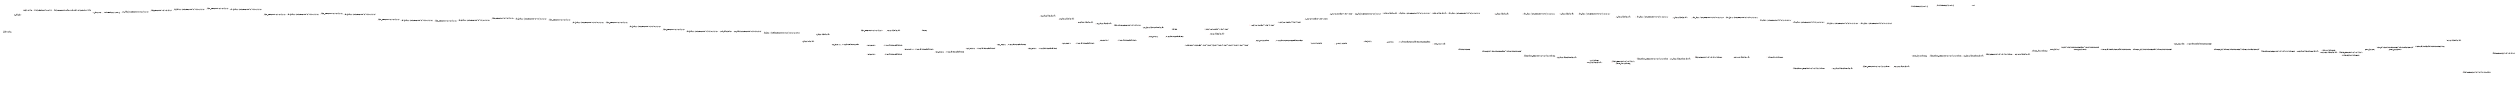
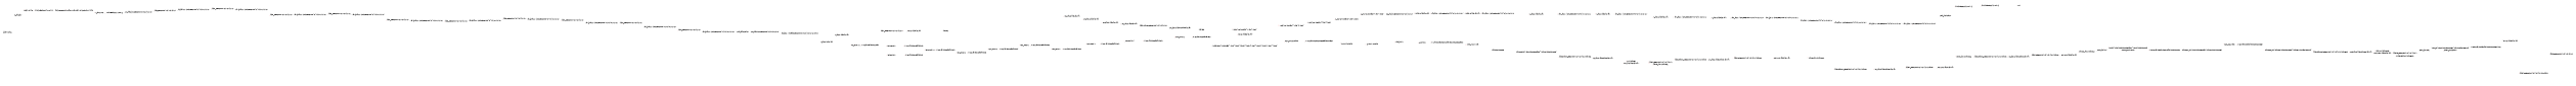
  digraph {
    rankdir=LR
    node [shape=record]
    n1 [label="  %a = alloca [11 x i32], align 16"]
    n2 [label="  %num = alloca i32, align 4"]
    n3 [label="  %0 = bitcast [11 x i32]* %a to i8*"]
    n4 [label="  %arrayidx = getelementptr inbounds [11 x i32], [11 x i32]* %a, i64 0, i64 0"]
    n5 [label="  %arrayidx.1 = getelementptr inbounds [11 x i32], [11 x i32]* %a, i64 0, i64 1"]
    n6 [label="  %arrayidx.2 = getelementptr inbounds [11 x i32], [11 x i32]* %a, i64 0, i64 2"]
    n7 [label="  %arrayidx.3 = getelementptr inbounds [11 x i32], [11 x i32]* %a, i64 0, i64 3"]
    n8 [label="  %arrayidx.4 = getelementptr inbounds [11 x i32], [11 x i32]* %a, i64 0, i64 4"]
    n9 [label="  %arrayidx.5 = getelementptr inbounds [11 x i32], [11 x i32]* %a, i64 0, i64 5"]
    n10 [label="  %arrayidx.6 = getelementptr inbounds [11 x i32], [11 x i32]* %a, i64 0, i64 6"]
    n11 [label="  %arrayidx.7 = getelementptr inbounds [11 x i32], [11 x i32]* %a, i64 0, i64 7"]
    n12 [label="  %arrayidx.8 = getelementptr inbounds [11 x i32], [11 x i32]* %a, i64 0, i64 8"]
    n13 [label="  %arrayidx.9 = getelementptr inbounds [11 x i32], [11 x i32]* %a, i64 0, i64 9"]
    n14 [label="  %arrayidx7 = getelementptr inbounds [11 x i32], [11 x i32]* %a, i64 0, i64 10"]
    n15 [label="  %arrayidx14.le = getelementptr inbounds [11 x i32], [11 x i32]* %a, i64 0, i64 %i8.069.lcssa.wide"]
    n16 [label="  %arrayidx2483 = getelementptr inbounds [11 x i32], [11 x i32]* %a, i64 0, i64 10"]
    n17 [label="  %arrayidx22.phi.trans.insert.epil = getelementptr inbounds [11 x i32], [11 x i32]* %a, i64 0, i64 %indvars.iv.next85.epil"]
    n18 [label="  %arrayidx24.epil = getelementptr inbounds [11 x i32], [11 x i32]* %a, i64 0, i64 %7"]
    n19 [label="  %arrayidx40.10.phi.trans.insert = getelementptr inbounds [11 x i32], [11 x i32]* %a, i64 0, i64 10"]
    n20 [label="  %arrayidx22.phi.trans.insert = getelementptr inbounds [11 x i32], [11 x i32]* %a, i64 0, i64 %indvars.iv.next85"]
    n21 [label="  %arrayidx24 = getelementptr inbounds [11 x i32], [11 x i32]* %a, i64 0, i64 %8"]
    n22 [label="  %arrayidx22.phi.trans.insert.1 = getelementptr inbounds [11 x i32], [11 x i32]* %a, i64 0, i64 %indvars.iv.next"]
    n23 [label="  %arrayidx24.1 = getelementptr inbounds [11 x i32], [11 x i32]* %a, i64 0, i64 %indvars.iv.next85"]
    n24 [label="  %arrayidx22.phi.trans.insert.2 = getelementptr inbounds [11 x i32], [11 x i32]* %a, i64 0, i64 %indvars.iv.next.1"]
    n25 [label="  %arrayidx24.2 = getelementptr inbounds [11 x i32], [11 x i32]* %a, i64 0, i64 %indvars.iv.next"]
    n26 [label="  %arrayidx22.phi.trans.insert.3 = getelementptr inbounds [11 x i32], [11 x i32]* %a, i64 0, i64 %indvars.iv.next.2"]
    n27 [label="  %arrayidx24.3 = getelementptr inbounds [11 x i32], [11 x i32]* %a, i64 0, i64 %indvars.iv.next.1"]
    n28 [label="  %1 = bitcast i32* %num to i8*"]
    n29 [label="  %call4 = call i32 (i8*, ...) @__isoc99_scanf(i8* getelementptr inbounds ([3 x i8], [3 x i8]* @.str.4, i64 0, i64 0), i32* nonnull %num)"]
    n30 [label="  %2 = load i32, i32* %num, align 4, !tbaa !2"]
    n31 [label="  call void @llvm.lifetime.start.p0i8(i64 44, i8* nonnull %0) #3"]
    n32 [label="  call void @llvm.memcpy.p0i8.p0i8.i64(i8* nonnull align 16 %0, i8* align 16 bitcast ([11 x i32]* @__const.func.a to i8*), i64 44, i1 false)"]
    n33 [label="  call void @llvm.lifetime.end.p0i8(i64 44, i8* nonnull %0) #3"]
    n34 [label="  %call1 = tail call i32 (i8*, ...) @printf(i8* getelementptr inbounds ([4 x i8], [4 x i8]* @.str.1, i64 0, i64 0), i32 1)"]
    n35 [label="  %14 = load i32, i32* %arrayidx, align 16, !tbaa !2"]
    n36 [label="  %call1.1 = tail call i32 (i8*, ...) @printf(i8* getelementptr inbounds ([4 x i8], [4 x i8]* @.str.1, i64 0, i64 0), i32 2)"]
    n37 [label="  %15 = load i32, i32* %arrayidx.1, align 4, !tbaa !2"]
    n38 [label="  %call1.2 = tail call i32 (i8*, ...) @printf(i8* getelementptr inbounds ([4 x i8], [4 x i8]* @.str.1, i64 0, i64 0), i32 3)"]
    n39 [label="  %16 = load i32, i32* %arrayidx.2, align 8, !tbaa !2"]
    n40 [label="  %call1.3 = tail call i32 (i8*, ...) @printf(i8* getelementptr inbounds ([4 x i8], [4 x i8]* @.str.1, i64 0, i64 0), i32 4)"]
    n41 [label="  %17 = load i32, i32* %arrayidx.3, align 4, !tbaa !2"]
    n42 [label="  %call1.4 = tail call i32 (i8*, ...) @printf(i8* getelementptr inbounds ([4 x i8], [4 x i8]* @.str.1, i64 0, i64 0), i32 5)"]
    n43 [label="  %18 = load i32, i32* %arrayidx.4, align 16, !tbaa !2"]
    n44 [label="  %call1.5 = tail call i32 (i8*, ...) @printf(i8* getelementptr inbounds ([4 x i8], [4 x i8]* @.str.1, i64 0, i64 0), i32 6)"]
    n45 [label="  %19 = load i32, i32* %arrayidx.5, align 4, !tbaa !2"]
    n46 [label="  %call1.6 = tail call i32 (i8*, ...) @printf(i8* getelementptr inbounds ([4 x i8], [4 x i8]* @.str.1, i64 0, i64 0), i32 7)"]
    n47 [label="  %.pre78 = load i32, i32* %arrayidx.6, align 8, !tbaa !2"]
    n48 [label="  %call1.7 = tail call i32 (i8*, ...) @printf(i8* getelementptr inbounds ([4 x i8], [4 x i8]* @.str.1, i64 0, i64 0), i32 8)"]
    n49 [label="  %.pre79 = load i32, i32* %arrayidx.7, align 4, !tbaa !2"]
    n50 [label="  %call1.8 = tail call i32 (i8*, ...) @printf(i8* getelementptr inbounds ([4 x i8], [4 x i8]* @.str.1, i64 0, i64 0), i32 9)"]
    n51 [label="  %.pre80 = load i32, i32* %arrayidx.8, align 16, !tbaa !2"]
    n52 [label="  %call1.9 = tail call i32 (i8*, ...) @printf(i8* getelementptr inbounds ([4 x i8], [4 x i8]* @.str.1, i64 0, i64 0), i32 10)"]
    n53 [label="  %3 = load i32, i32* %arrayidx.9, align 4, !tbaa !2"]
    n54 [label="  %.pre81 = load i32, i32* %arrayidx.9, align 4, !tbaa !2"]
    n55 [label="  store i32 %2, i32* %arrayidx7, align 8, !tbaa !2"]
    n56 [label="  store i32 %3, i32* %arrayidx2483, align 8, !tbaa !2"]
    n57 [label="  %.pre.epil = load i32, i32* %arrayidx22.phi.trans.insert.epil, align 4, !tbaa !2"]
    n58 [label="  store i32 %.pre.epil, i32* %arrayidx24.epil, align 4, !tbaa !2"]
    n59 [label="  %.pre82 = load i32, i32* %arrayidx40.10.phi.trans.insert, align 8, !tbaa !2"]
    n60 [label="  %.pre = load i32, i32* %arrayidx22.phi.trans.insert, align 16, !tbaa !2"]
    n61 [label="  store i32 %.pre, i32* %arrayidx24, align 4, !tbaa !2"]
    n62 [label="  %.pre.1 = load i32, i32* %arrayidx22.phi.trans.insert.1, align 4, !tbaa !2"]
    n63 [label="  store i32 %.pre.1, i32* %arrayidx24.1, align 16, !tbaa !2"]
    n64 [label="  %.pre.2 = load i32, i32* %arrayidx22.phi.trans.insert.2, align 8, !tbaa !2"]
    n65 [label="  store i32 %.pre.2, i32* %arrayidx24.2, align 4, !tbaa !2"]
    n66 [label="  %.pre.3 = load i32, i32* %arrayidx22.phi.trans.insert.3, align 4, !tbaa !2"]
    n67 [label="  store i32 %.pre.3, i32* %arrayidx24.3, align 8, !tbaa !2"]
    n68 [label="  call void @llvm.lifetime.start.p0i8(i64 4, i8* nonnull %1) #3"]
    n69 [label="  call void @llvm.lifetime.end.p0i8(i64 4, i8* nonnull %1) #3"]
    n70 [label="  %cmp6 = icmp sgt i32 %2, %3"]
    n71 [label="  %cmp15 = icmp slt i32 %2, 1"]
    n72 [label="  store i32 %2, i32* %arrayidx14.le, align 4, !tbaa !2"]
    n73 [label="  %cmp15.1 = icmp eq i32 %2, 1"]
    n74 [label="  %9 = phi i32 [ %.pre82, %for.cond.cleanup19 ], [ %2, %if.then ], [ 0, %for.inc29.8 ]"]
    n75 [label="  %cmp15.2 = icmp slt i32 %2, 3"]
    n76 [label="  %cmp15.3 = icmp eq i32 %2, 3"]
    n77 [label="  %cmp15.4 = icmp slt i32 %2, 5"]
    n78 [label="  %cmp15.5 = icmp eq i32 %2, 5"]
    n79 [label="  %cmp15.6 = icmp slt i32 %2, 7"]
    n80 [label="  %cmp15.7 = icmp eq i32 %2, 7"]
    n81 [label="  %cmp15.8 = icmp slt i32 %2, 9"]
    n82 [label="  %cmp15.9 = icmp slt i32 %2, %3"]
    n83 [label="  ret void"]
    n84 [label="  %puts = tail call i32 @puts(i8* getelementptr inbounds ([22 x i8], [22 x i8]* @str, i64 0, i64 0))"]
    n85 [label="  %call41 = call i32 (i8*, ...) @printf(i8* getelementptr inbounds ([4 x i8], [4 x i8]* @.str.1, i64 0, i64 0), i32 %14)"]
    n86 [label="  %call41.1 = call i32 (i8*, ...) @printf(i8* getelementptr inbounds ([4 x i8], [4 x i8]* @.str.1, i64 0, i64 0), i32 %15)"]
    n87 [label="  %call41.2 = call i32 (i8*, ...) @printf(i8* getelementptr inbounds ([4 x i8], [4 x i8]* @.str.1, i64 0, i64 0), i32 %16)"]
    n88 [label="  %call41.3 = call i32 (i8*, ...) @printf(i8* getelementptr inbounds ([4 x i8], [4 x i8]* @.str.1, i64 0, i64 0), i32 %17)"]
    n89 [label="  %call41.4 = call i32 (i8*, ...) @printf(i8* getelementptr inbounds ([4 x i8], [4 x i8]* @.str.1, i64 0, i64 0), i32 %18)"]
    n90 [label="  %call41.5 = call i32 (i8*, ...) @printf(i8* getelementptr inbounds ([4 x i8], [4 x i8]* @.str.1, i64 0, i64 0), i32 %19)"]
    n91 [label="  %13 = phi i32 [ %.pre78, %for.cond.cleanup19 ], [ 7, %if.then ], [ 7, %for.inc29.8 ]"]
    n92 [label="  %12 = phi i32 [ %.pre79, %for.cond.cleanup19 ], [ 8, %if.then ], [ 8, %for.inc29.8 ]"]
    n93 [label="  %11 = phi i32 [ %.pre80, %for.cond.cleanup19 ], [ 9, %if.then ], [ 9, %for.inc29.8 ]"]
    n94 [label="  %putchar = tail call i32 @putchar(i32 10)"]
    n95 [label="  %10 = phi i32 [ %.pre81, %for.cond.cleanup19 ], [ %3, %if.then ], [ %3, %for.inc29.8 ]"]
    n96 [label="  %puts62 = tail call i32 @puts(i8* getelementptr inbounds ([22 x i8], [22 x i8]* @str.6, i64 0, i64 0))"]
    n97 [label="  br i1 %cmp6, label %if.then, label %for.body12.preheader"]
    n98 [label="  br i1 %cmp15, label %for.body20.preheader, label %for.inc29"]
    n99 [label="  br label %if.end32"]
    n100 [label="  br i1 %cmp15.1, label %for.body20.preheader, label %for.inc29.1"]
    n101 [label="  %call41.10 = call i32 (i8*, ...) @printf(i8* getelementptr inbounds ([4 x i8], [4 x i8]* @.str.1, i64 0, i64 0), i32 %9)"]
    n102 [label="  br i1 %cmp15.2, label %for.body20.preheader, label %for.inc29.2"]
    n103 [label="  br i1 %cmp15.3, label %for.body20.preheader, label %for.inc29.3"]
    n104 [label="  br i1 %cmp15.4, label %for.body20.preheader, label %for.inc29.4"]
    n105 [label="  br i1 %cmp15.5, label %for.body20.preheader, label %for.inc29.5"]
    n106 [label="  br i1 %cmp15.6, label %for.body20.preheader, label %for.inc29.6"]
    n107 [label="  br i1 %cmp15.7, label %for.body20.preheader, label %for.inc29.7"]
    n108 [label="  br i1 %cmp15.8, label %for.body20.preheader, label %for.inc29.8"]
    n109 [label="  br i1 %cmp15.9, label %for.body20.preheader, label %if.end32"]
    n110 [label="  %cmp1884 = icmp ult i64 %i8.069.lcssa.wide, 9"]
    n111 [label="  %call41.9 = call i32 (i8*, ...) @printf(i8* getelementptr inbounds ([4 x i8], [4 x i8]* @.str.1, i64 0, i64 0), i32 %10)"]
    n112 [label="  %i8.069.lcssa.wide = phi i64 [ 0, %for.body12.preheader ], [ 1, %for.inc29 ], [ 2, %for.inc29.1 ], [ 3, %for.inc29.2 ], [ 4, %for.inc29.3 ], [ 5, %for.inc29.4 ], [ 6, %for.inc29.5 ], [ 7, %for.inc29.6 ], [ 8, %for.inc29.7 ], [ 9, %for.inc29.8 ]"]
    n113 [label="  %4 = sub nsw i64 9, %i8.069.lcssa.wide"]
    n114 [label="  %5 = sub nsw i64 8, %i8.069.lcssa.wide"]
    n115 [label="  br i1 %cmp1884, label %for.body20.for.body20_crit_edge.preheader, label %for.cond.cleanup19"]
    n116 [label="  %xtraiter = and i64 %4, 3"]
    n117 [label="  %unroll_iter = sub nsw i64 %4, %xtraiter"]
    n118 [label="  %6 = icmp ult i64 %5, 3"]
    n119 [label="  %lcmp.mod = icmp eq i64 %xtraiter, 0"]
    n120 [label="  %epil.iter = phi i64 [ %epil.iter.sub, %for.body20.for.body20_crit_edge.epil ], [ %xtraiter, %for.cond.cleanup19.loopexit.unr-lcssa ]"]
    n121 [label="  br label %for.body20.for.body20_crit_edge"]
    n122 [label="  %niter = phi i64 [ %unroll_iter, %for.body20.for.body20_crit_edge.preheader.new ], [ %niter.nsub.3, %for.body20.for.body20_crit_edge ]"]
    n123 [label="  br i1 %6, label %for.cond.cleanup19.loopexit.unr-lcssa, label %for.body20.for.body20_crit_edge.preheader.new"]
    n124 [label="  br i1 %lcmp.mod, label %for.cond.cleanup19, label %for.body20.for.body20_crit_edge.epil"]
    n125 [label="  %epil.iter.sub = add i64 %epil.iter, -1"]
    n126 [label="  %indvars.iv.next85.unr = phi i64 [ 8, %for.body20.for.body20_crit_edge.preheader ], [ %indvars.iv.next.3, %for.body20.for.body20_crit_edge ]"]
    n127 [label="  %indvars.iv.next85.epil = phi i64 [ %indvars.iv.next.epil, %for.body20.for.body20_crit_edge.epil ], [ %indvars.iv.next85.unr, %for.cond.cleanup19.loopexit.unr-lcssa ]"]
    n128 [label="  %indvars.iv.next85 = phi i64 [ 8, %for.body20.for.body20_crit_edge.preheader.new ], [ %indvars.iv.next.3, %for.body20.for.body20_crit_edge ]"]
    n129 [label="  %niter.nsub.3 = add i64 %niter, -4"]
    n130 [label="  %8 = or i64 %indvars.iv.next85, 1"]
    n131 [label="  %indvars.iv.next = add nsw i64 %indvars.iv.next85, -1"]
    n132 [label="  %indvars.iv.next.1 = add nsw i64 %indvars.iv.next85, -2"]
    n133 [label="%store.iv.next.2 = add nsw i64 %indvars.iv.next85, -3"]
    n134 [label="  %indvars.iv.next.3 = add nsw i64 %indvars.iv.next85, -4"]
    n135 [label="  %7 = add nuw nsw i64 %indvars.iv.next85.epil, 1"]
    n136 [label="  %indvars.iv.next.epil = add nsw i64 %indvars.iv.next85.epil, -1"]
    n137 [label="  %epil.iter.cmp = icmp eq i64 %epil.iter.sub, 0"]
    n138 [label="  br i1 %epil.iter.cmp, label %for.cond.cleanup19, label %for.body20.for.body20_crit_edge.epil, !llvm.loop !6"]
    n139 [label="  %puts63 = call i32 @puts(i8* getelementptr inbounds ([22 x i8], [22 x i8]* @str.7, i64 0, i64 0))"]
    n140 [label="  %call41.6 = call i32 (i8*, ...) @printf(i8* getelementptr inbounds ([4 x i8], [4 x i8]* @.str.1, i64 0, i64 0), i32 %13)"]
    n141 [label="  %call41.7 = call i32 (i8*, ...) @printf(i8* getelementptr inbounds ([4 x i8], [4 x i8]* @.str.1, i64 0, i64 0), i32 %12)"]
    n142 [label="  %call41.8 = call i32 (i8*, ...) @printf(i8* getelementptr inbounds ([4 x i8], [4 x i8]* @.str.1, i64 0, i64 0), i32 %11)"]
    n143 [label="  br label %if.end32"]
    n144 [label="  %niter.ncmp.3 = icmp eq i64 %niter.nsub.3, 0"]
    n145 [label="  br i1 %niter.ncmp.3, label %for.cond.cleanup19.loopexit.unr-lcssa, label %for.body20.for.body20_crit_edge"]
+   n146 [label="  %putchar64 = call i32 @putchar(i32 10)"]
    n1 -> n2
    n1 -> n3 [color=red]
    n1 -> n4 [color=red]
    n1 -> n5 [color=red]
    n1 -> n6 [color=red]
    n1 -> n7 [color=red]
    n1 -> n8 [color=red]
    n1 -> n9 [color=red]
    n1 -> n10 [color=red]
    n1 -> n11 [color=red]
    n1 -> n12 [color=red]
    n1 -> n13 [color=red]
    n1 -> n14 [color=red]
    n1 -> n15 [color=red]
    n1 -> n16 [color=red]
    n1 -> n17 [color=red]
    n1 -> n18 [color=red]
    n1 -> n19 [color=red]
    n1 -> n20 [color=red]
    n1 -> n21 [color=red]
    n1 -> n22 [color=red]
    n1 -> n23 [color=red]
    n1 -> n24 [color=red]
    n1 -> n25 [color=red]
    n1 -> n26 [color=red]
    n1 -> n27 [color=red]
    n2 -> n3
    n2 -> n28 [color=red]
    n2 -> n29 [color=red]
    n2 -> n30 [color=red]
    n3 -> n31
    n3 -> n31 [color=red]
    n3 -> n32 [color=red]
    n3 -> n33 [color=red]
    n4 -> n34
    n4 -> n35 [color=red]
    n5 -> n36
    n5 -> n37 [color=red]
    n6 -> n38
    n6 -> n39 [color=red]
    n7 -> n40
    n7 -> n41 [color=red]
    n8 -> n42
    n8 -> n43 [color=red]
    n9 -> n44
    n9 -> n45 [color=red]
    n10 -> n46
    n10 -> n47 [color=red]
    n11 -> n48
    n11 -> n49 [color=red]
    n12 -> n50
    n12 -> n51 [color=red]
    n13 -> n52
    n13 -> n53 [color=red]
    n13 -> n54 [color=red]
    n14 -> n55
    n15 -> n16
    n16 -> n56
    n17 -> n57
    n17 -> n57 [color=red]
    n18 -> n58
    n19 -> n59
    n19 -> n59 [color=red]
    n20 -> n60
    n20 -> n60 [color=red]
    n21 -> n61
    n22 -> n62
    n22 -> n62 [color=red]
    n23 -> n63
    n24 -> n64
    n24 -> n64 [color=red]
    n25 -> n65
    n26 -> n66
    n26 -> n66 [color=red]
    n27 -> n67
    n28 -> n68
    n28 -> n68 [color=red]
    n28 -> n69 [color=red]
    n29 -> n30
    n30 -> n53
    n30 -> n55 [color=red]
    n30 -> n70 [color=red]
    n30 -> n71 [color=red]
    n30 -> n72 [color=red]
    n30 -> n73 [color=red]
    n30 -> n74 [color=red]
    n30 -> n75 [color=red]
    n30 -> n76 [color=red]
    n30 -> n77 [color=red]
    n30 -> n78 [color=red]
    n30 -> n79 [color=red]
    n30 -> n80 [color=red]
    n30 -> n81 [color=red]
    n30 -> n82 [color=red]
    n31 -> n32
    n32 -> n28
    n33 -> n83
    n34 -> n5
    n35 -> n85
    n35 -> n85 [color=red]
    n36 -> n6
    n37 -> n86
    n37 -> n86 [color=red]
    n38 -> n7
    n39 -> n87
    n39 -> n87 [color=red]
    n40 -> n8
    n41 -> n88
    n41 -> n88 [color=red]
    n42 -> n9
    n43 -> n89
    n43 -> n89 [color=red]
    n44 -> n10
    n45 -> n90
    n45 -> n90 [color=red]
    n46 -> n11
    n47 -> n49
    n47 -> n91 [color=red]
    n48 -> n12
    n49 -> n51
    n49 -> n92 [color=red]
    n50 -> n13
    n51 -> n54
    n51 -> n93 [color=red]
    n52 -> n94
    n53 -> n56 [color=red]
    n53 -> n70
    n53 -> n70 [color=red]
    n53 -> n82 [color=red]
    n53 -> n95 [color=red]
    n53 -> n95 [color=red]
    n54 -> n19
    n54 -> n95 [color=red]
    n55 -> n14 [color=red]
    n55 -> n99
    n56 -> n16 [color=red]
    n56 -> n110
    n57 -> n58 [color=red]
    n57 -> n135
    n58 -> n18 [color=red]
    n58 -> n136
    n59 -> n74 [color=red]
    n59 -> n143
    n60 -> n61 [color=red]
    n60 -> n130
    n61 -> n21 [color=red]
    n61 -> n131
    n62 -> n23
    n62 -> n63 [color=red]
    n63 -> n23 [color=red]
    n63 -> n132
    n64 -> n25
    n64 -> n65 [color=red]
    n65 -> n25 [color=red]
    n65 -> n133
    n66 -> n27
    n66 -> n67 [color=red]
    n67 -> n27 [color=red]
    n67 -> n134
    n68 -> n84
    n69 -> n33
    n70 -> n97
    n70 -> n97 [color=red]
    n71 -> n98
    n71 -> n98 [color=red]
    n72 -> n15 [color=red]
    n73 -> n100
    n73 -> n100 [color=red]
    n74 -> n95
    n74 -> n101 [color=red]
    n75 -> n102
    n75 -> n102 [color=red]
    n76 -> n103
    n76 -> n103 [color=red]
    n77 -> n104
    n77 -> n104 [color=red]
    n78 -> n105
    n78 -> n105 [color=red]
    n79 -> n106
    n79 -> n106 [color=red]
    n80 -> n107
    n80 -> n107 [color=red]
    n81 -> n108
    n81 -> n108 [color=red]
    n82 -> n109
    n82 -> n109 [color=red]
    n84 -> n4
    n85 -> n37
    n86 -> n39
    n87 -> n41
    n88 -> n43
    n89 -> n45
    n90 -> n140
    n91 -> n139
    n91 -> n140 [color=red]
    n92 -> n91
    n92 -> n141 [color=red]
    n93 -> n92
    n93 -> n142 [color=red]
    n94 -> n96
    n95 -> n93
    n95 -> n111 [color=red]
    n96 -> n29
    n97 -> n14
    n97 -> n71
    n97 -> n73
    n98 -> n112
    n99 -> n74
    n100 -> n75
    n100 -> n112
+   n101 -> n146
    n102 -> n76
    n102 -> n112
    n103 -> n77
    n103 -> n112
    n104 -> n78
    n104 -> n112
    n105 -> n79
    n105 -> n112
    n106 -> n80
    n106 -> n112
    n107 -> n81
    n107 -> n112
    n108 -> n82
    n108 -> n112
    n109 -> n74
    n109 -> n112
    n110 -> n115
    n110 -> n115 [color=red]
    n111 -> n101
    n112 -> n15
    n112 -> n15 [color=red]
    n112 -> n110 [color=red]
    n112 -> n113 [color=red]
    n112 -> n114 [color=red]
    n113 -> n114
    n113 -> n116 [color=red]
    n113 -> n117 [color=red]
    n114 -> n116
    n114 -> n118 [color=red]
    n115 -> n72
    n115 -> n113
    n116 -> n117 [color=red]
    n116 -> n118
    n116 -> n119 [color=red]
    n116 -> n120 [color=red]
    n117 -> n121
    n117 -> n122 [color=red]
    n118 -> n123
    n118 -> n123 [color=red]
    n119 -> n124
    n119 -> n124 [color=red]
    n120 -> n17
    n120 -> n125 [color=red]
    n121 -> n128
    n122 -> n20
    n122 -> n129 [color=red]
    n123 -> n117
    n123 -> n126
    n124 -> n72
    n124 -> n127
    n125 -> n120 [color=red]
    n125 -> n137
    n125 -> n137 [color=red]
    n126 -> n119
    n126 -> n127 [color=red]
    n127 -> n17 [color=red]
    n127 -> n120
    n127 -> n135 [color=red]
    n127 -> n136 [color=red]
    n128 -> n20 [color=red]
    n128 -> n23 [color=red]
    n128 -> n122
    n128 -> n130 [color=red]
    n128 -> n131 [color=red]
    n128 -> n132 [color=red]
    n128 -> n133 [color=red]
    n128 -> n134 [color=red]
    n129 -> n122 [color=red]
    n129 -> n144
    n129 -> n144 [color=red]
    n130 -> n21
    n130 -> n21 [color=red]
    n131 -> n22
    n131 -> n22 [color=red]
    n131 -> n25 [color=red]
    n132 -> n24
    n132 -> n24 [color=red]
    n132 -> n27 [color=red]
    n133 -> n26
    n133 -> n26 [color=red]
    n134 -> n126 [color=red]
    n134 -> n128 [color=red]
    n134 -> n129
    n135 -> n18
    n135 -> n18 [color=red]
    n136 -> n125
    n136 -> n127 [color=red]
    n137 -> n138
    n137 -> n138 [color=red]
    n138 -> n72
    n138 -> n127
    n139 -> n35
    n140 -> n141
    n141 -> n142
    n142 -> n111
    n143 -> n74
    n144 -> n145
    n144 -> n145 [color=red]
    n145 -> n126
    n145 -> n128
+   n146 -> n69
  }
